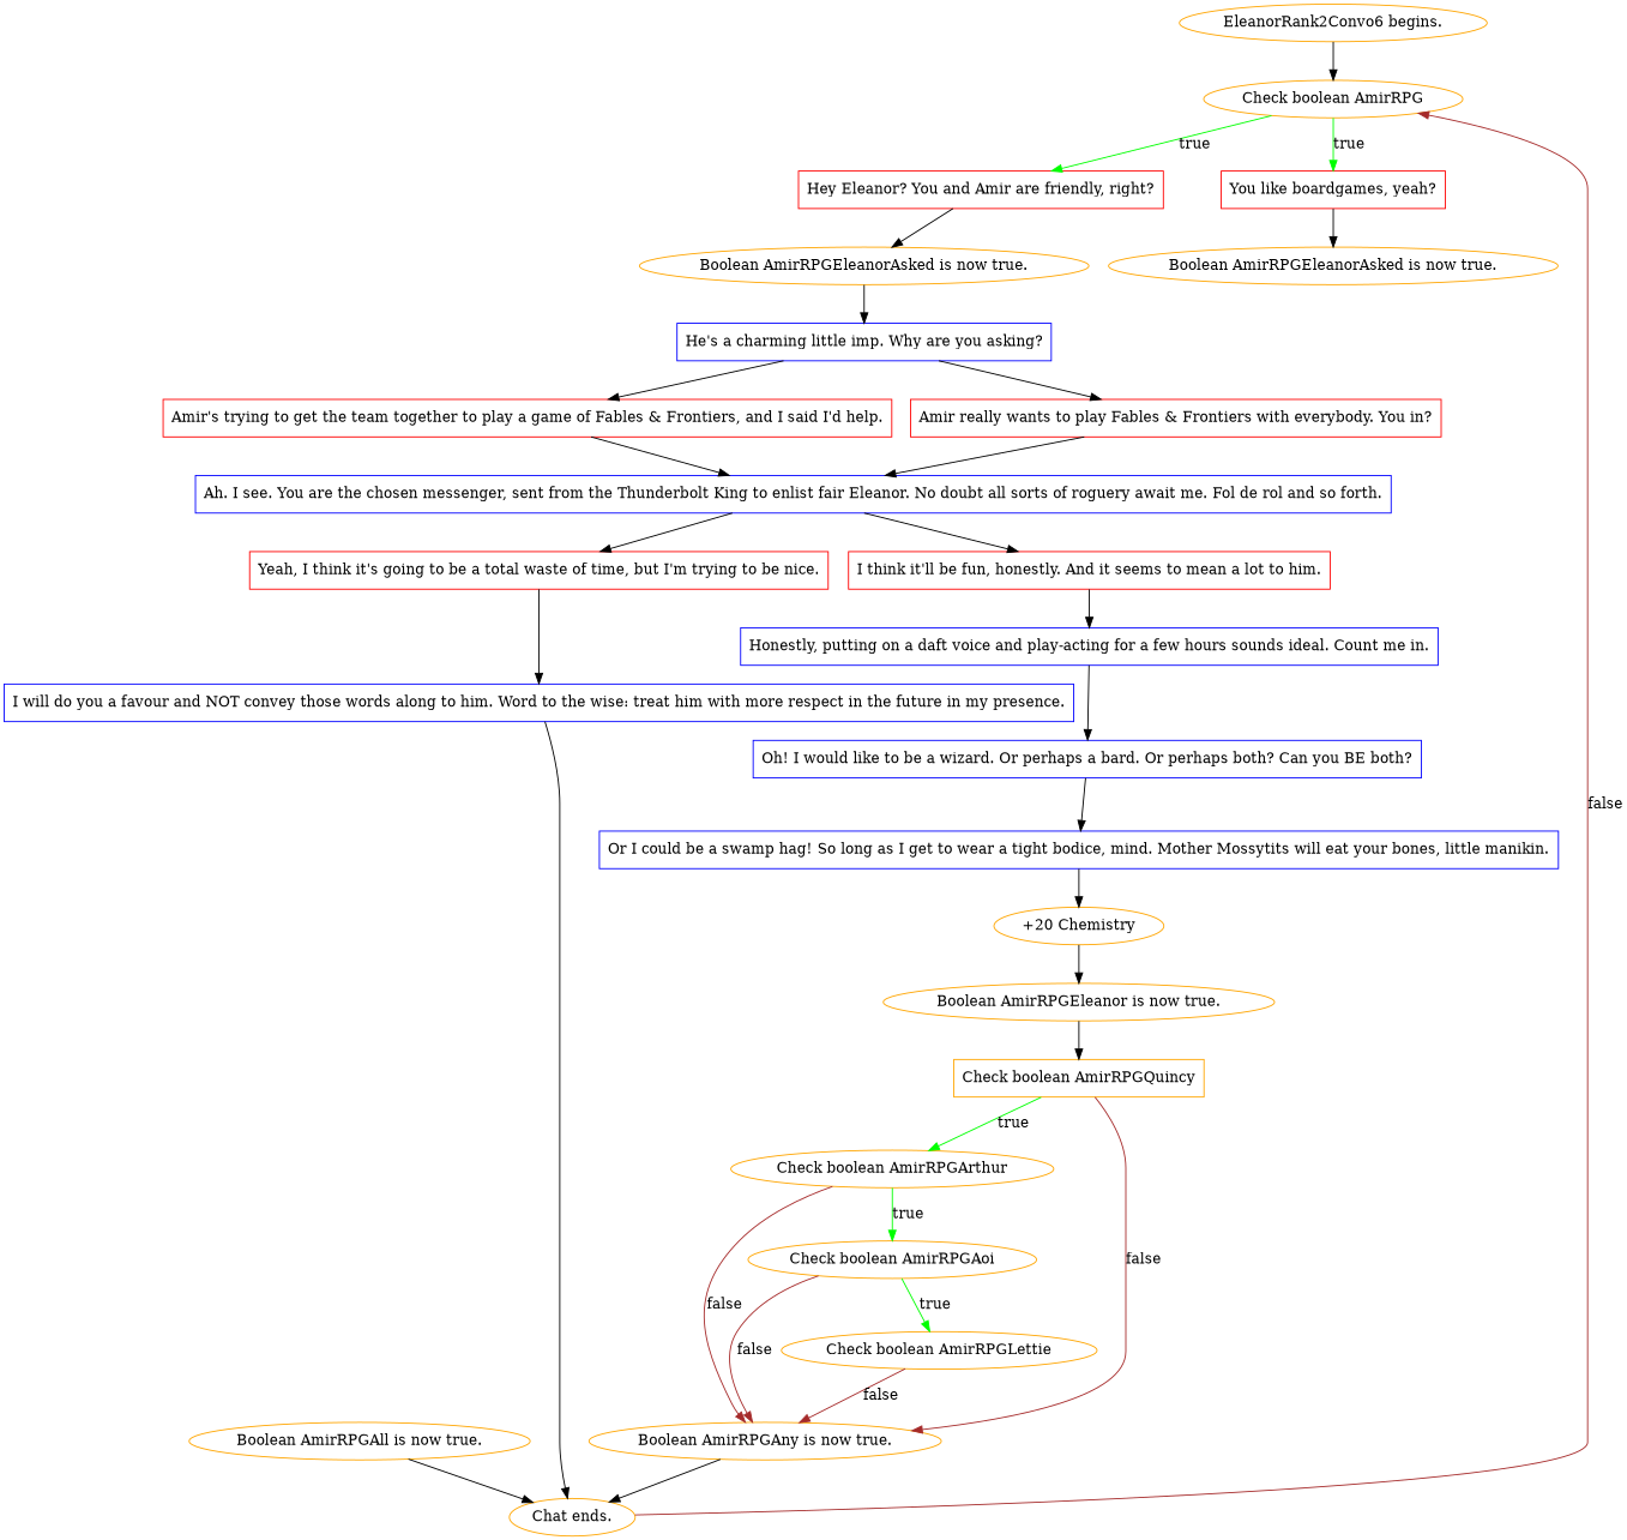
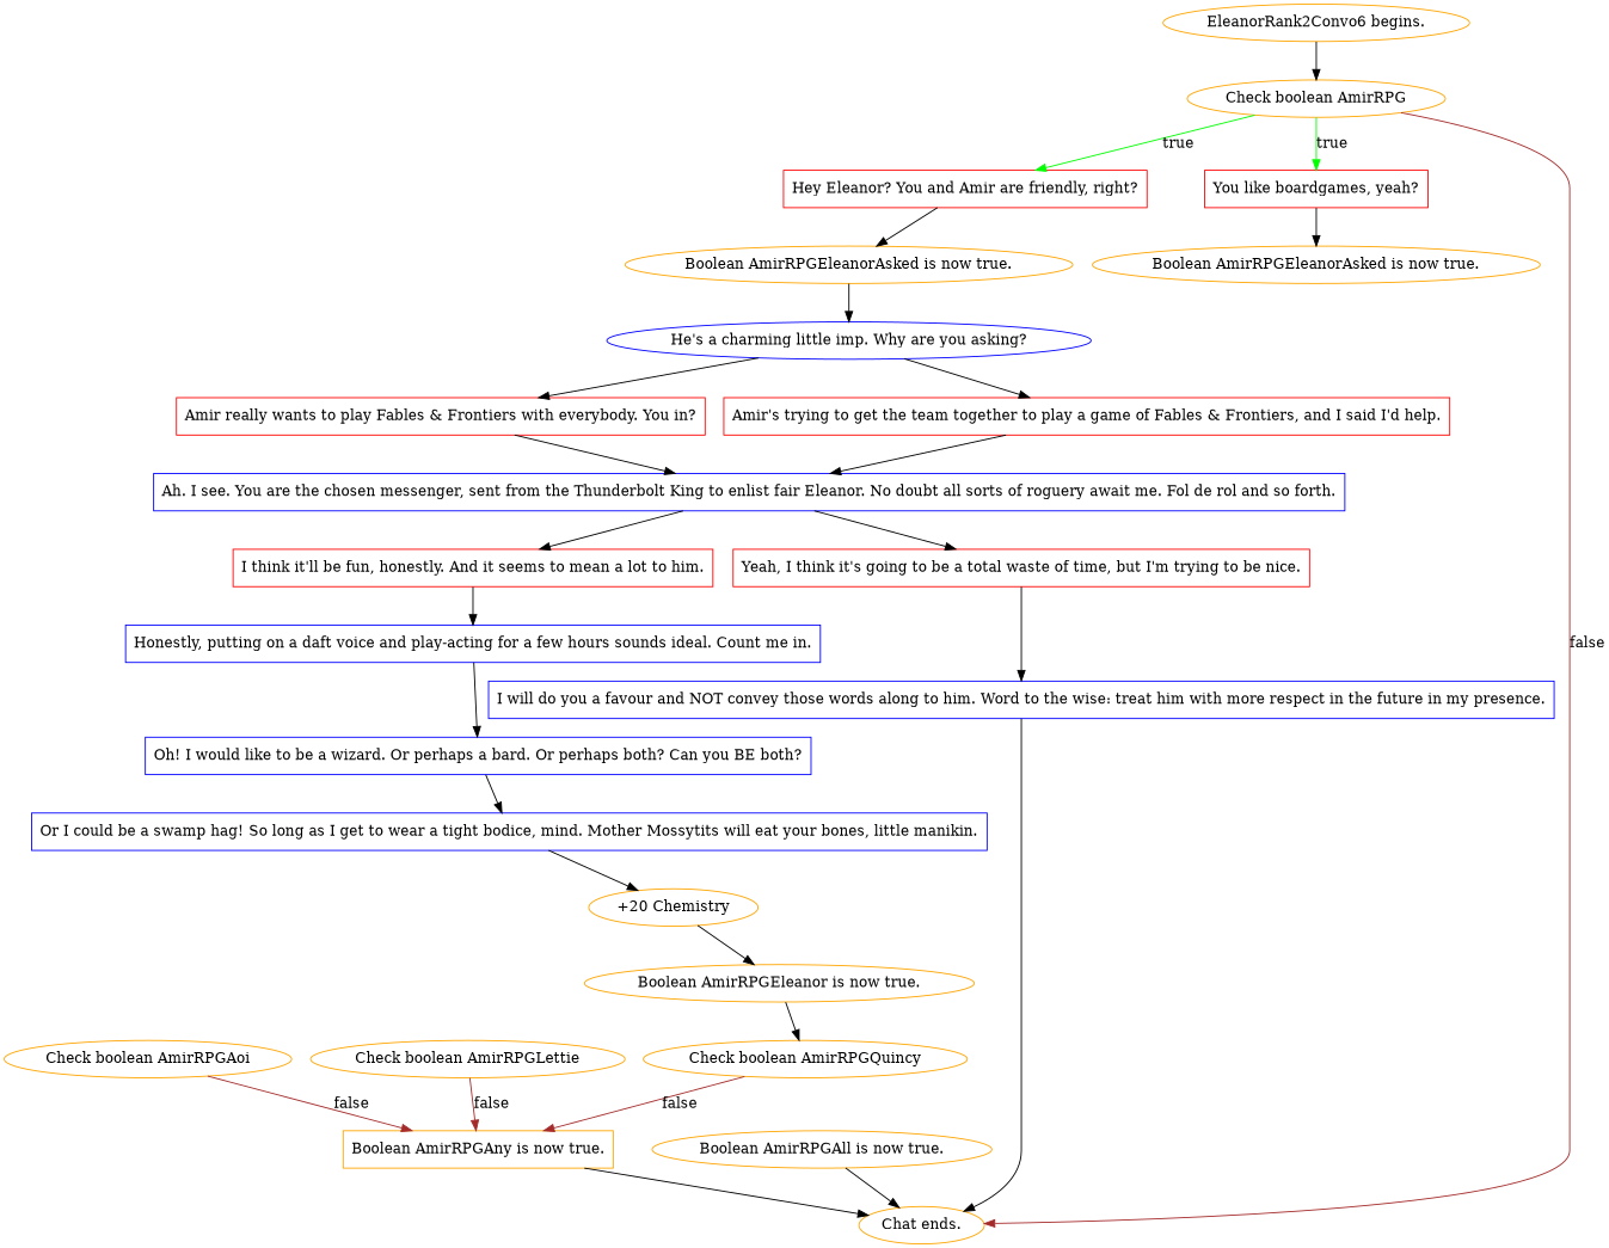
  digraph {
    node [color=orange]
    n1 [label="Check boolean AmirRPG"]
    "EleanorRank2Convo6 begins."
    n3 [color=red label="Hey Eleanor? You and Amir are friendly, right?" shape=box]
    n4 [color=red label="You like boardgames, yeah?" shape=box]
    "Chat ends."
    n6 [label="Boolean AmirRPGEleanorAsked is now true."]
    n7 [label="Boolean AmirRPGEleanorAsked is now true."]
-   n8 [color=blue label="He's a charming little imp. Why are you asking?" shape=box]
+   n8 [color=blue label="He's a charming little imp. Why are you asking?" shape=ellipse]
    n9 [color=red label="Amir's trying to get the team together to play a game of Fables & Frontiers, and I said I'd help." shape=box]
    n10 [color=red label="Amir really wants to play Fables & Frontiers with everybody. You in?" shape=box]
    n11 [color=blue label="Ah. I see. You are the chosen messenger, sent from the Thunderbolt King to enlist fair Eleanor. No doubt all sorts of roguery await me. Fol de rol and so forth." shape=box]
    n12 [color=red label="Yeah, I think it's going to be a total waste of time, but I'm trying to be nice." shape=box]
    n13 [color=red label="I think it'll be fun, honestly. And it seems to mean a lot to him." shape=box]
    n14 [color=blue label="I will do you a favour and NOT convey those words along to him. Word to the wise: treat him with more respect in the future in my presence." shape=box]
    n15 [color=blue label="Honestly, putting on a daft voice and play-acting for a few hours sounds ideal. Count me in." shape=box]
    n16 [color=blue label="Oh! I would like to be a wizard. Or perhaps a bard. Or perhaps both? Can you BE both?" shape=box]
    n17 [color=blue label="Or I could be a swamp hag! So long as I get to wear a tight bodice, mind. Mother Mossytits will eat your bones, little manikin." shape=box]
    n18 [label="+20 Chemistry"]
    n19 [label="Boolean AmirRPGEleanor is now true."]
-   n20 [label="Check boolean AmirRPGQuincy" shape=box]
-   n21 [label="Check boolean AmirRPGArthur"]
-   n22 [label="Boolean AmirRPGAny is now true."]
+   n20 [label="Check boolean AmirRPGQuincy"]
+   n22 [label="Boolean AmirRPGAny is now true." shape=box]
    n23 [label="Check boolean AmirRPGAoi"]
    n24 [label="Check boolean AmirRPGLettie"]
    n25 [label="Boolean AmirRPGAll is now true."]
    n1 -> n3 [color=green label=true]
    n1 -> n4 [color=green label=true]
-   "Chat ends." -> n1 [color=brown label=false]
+   n1 -> "Chat ends." [color=brown label=false]
    "EleanorRank2Convo6 begins." -> n1
    n3 -> n6
    n4 -> n7
    n6 -> n8
    n8 -> n9
    n8 -> n10
    n9 -> n11
    n10 -> n11
    n11 -> n12
    n11 -> n13
    n12 -> n14
    n13 -> n15
    n14 -> "Chat ends."
    n15 -> n16
    n16 -> n17
    n17 -> n18
    n18 -> n19
    n19 -> n20
-   n20 -> n21 [color=green label=true]
    n20 -> n22 [color=brown label=false]
-   n21 -> n22 [color=brown label=false]
-   n21 -> n23 [color=green label=true]
    n22 -> "Chat ends."
    n23 -> n22 [color=brown label=false]
-   n23 -> n24 [color=green label=true]
    n24 -> n22 [color=brown label=false]
    n25 -> "Chat ends."
  }
